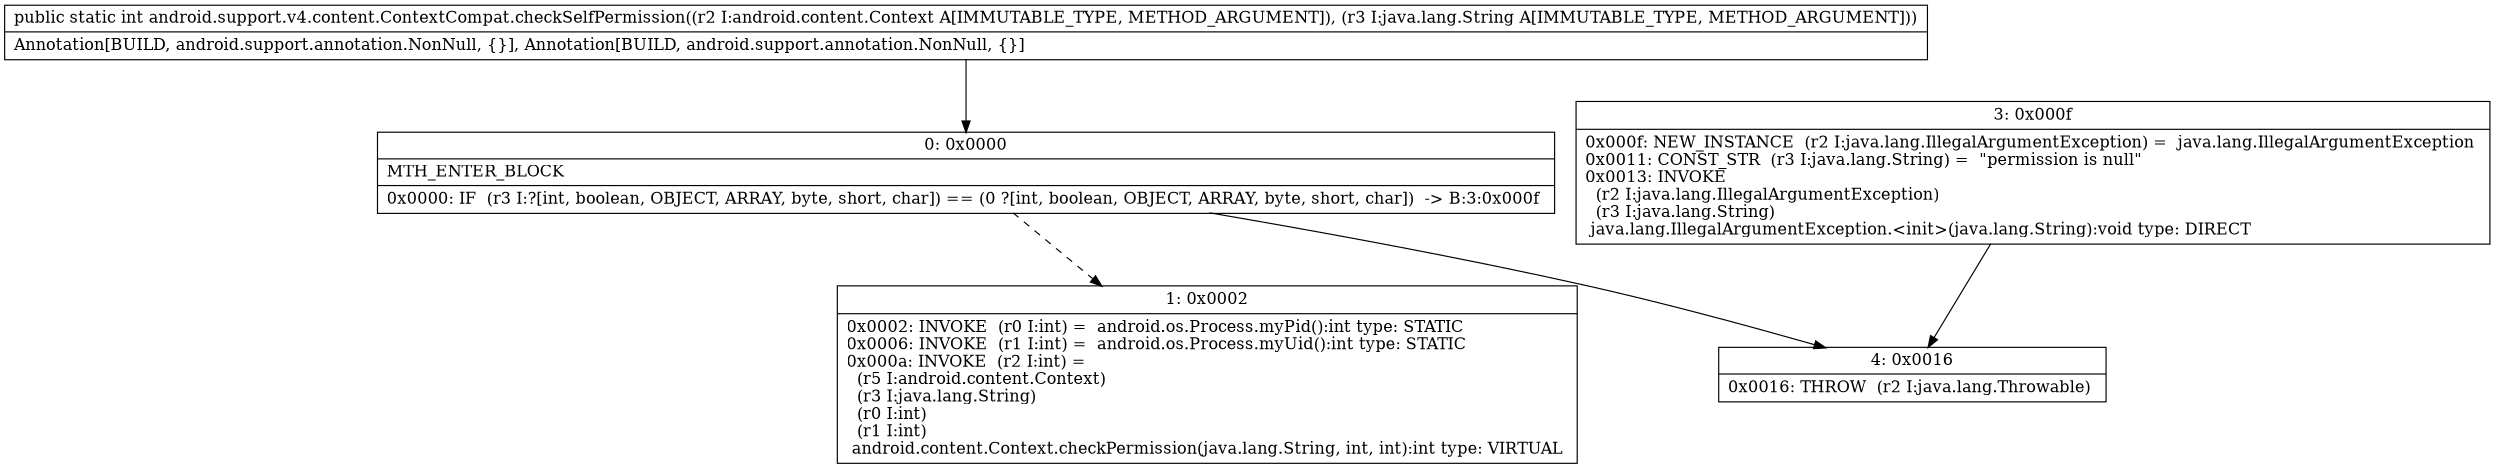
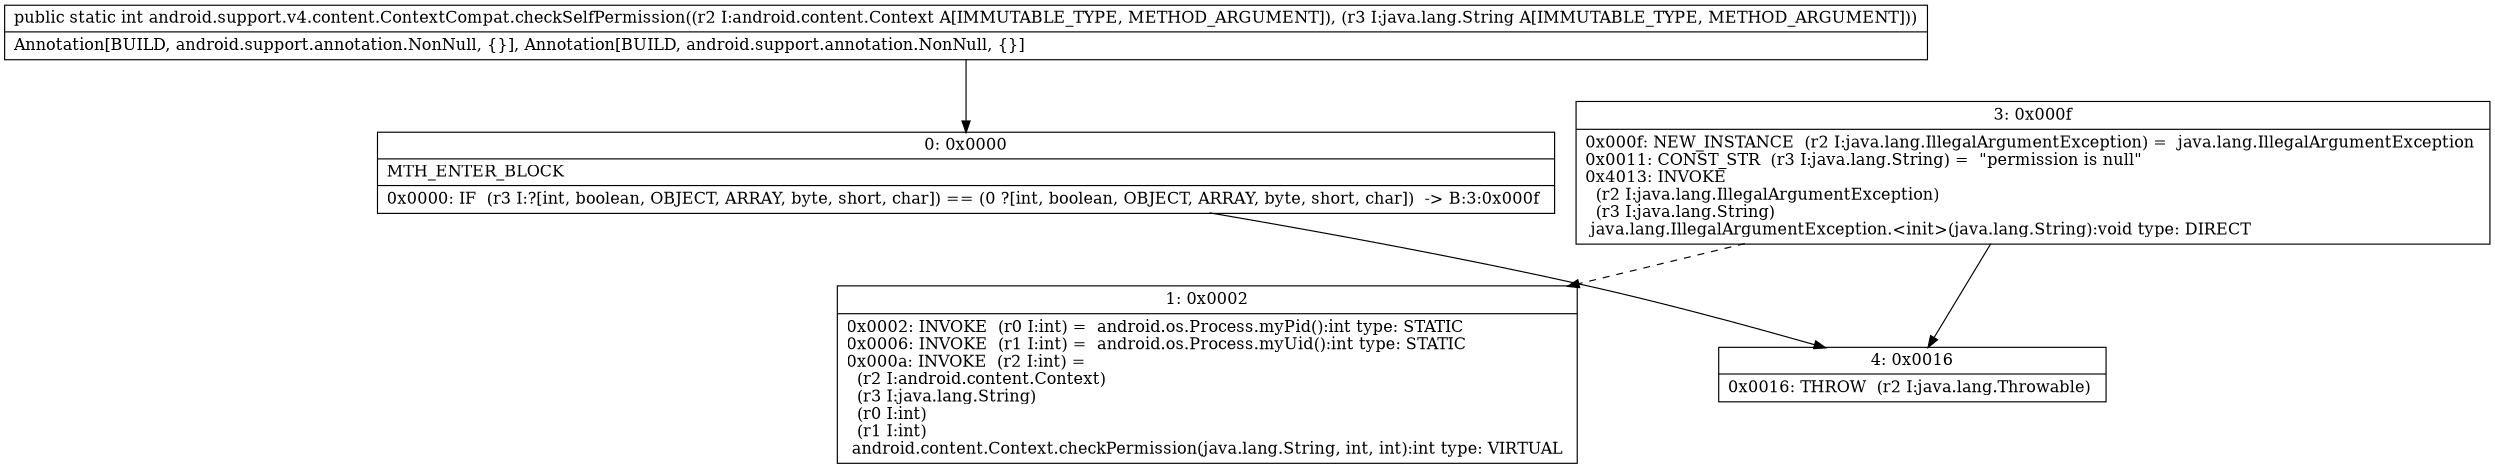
  digraph {
    node [shape=record]
    n1 [label="{0\:\ 0x0000|MTH_ENTER_BLOCK\l|0x0000: IF  (r3 I:?[int, boolean, OBJECT, ARRAY, byte, short, char]) == (0 ?[int, boolean, OBJECT, ARRAY, byte, short, char])  \-\> B:3:0x000f \l}"]
-   n2 [label="{1\:\ 0x0002|0x0002: INVOKE  (r0 I:int) =  android.os.Process.myPid():int type: STATIC \l0x0006: INVOKE  (r1 I:int) =  android.os.Process.myUid():int type: STATIC \l0x000a: INVOKE  (r2 I:int) = \l  (r5 I:android.content.Context)\l  (r3 I:java.lang.String)\l  (r0 I:int)\l  (r1 I:int)\l android.content.Context.checkPermission(java.lang.String, int, int):int type: VIRTUAL \l}"]
+   n2 [label="{1\:\ 0x0002|0x0002: INVOKE  (r0 I:int) =  android.os.Process.myPid():int type: STATIC \l0x0006: INVOKE  (r1 I:int) =  android.os.Process.myUid():int type: STATIC \l0x000a: INVOKE  (r2 I:int) = \l  (r2 I:android.content.Context)\l  (r3 I:java.lang.String)\l  (r0 I:int)\l  (r1 I:int)\l android.content.Context.checkPermission(java.lang.String, int, int):int type: VIRTUAL \l}"]
    n3 [label="{4\:\ 0x0016|0x0016: THROW  (r2 I:java.lang.Throwable) \l}"]
-   n4 [label="{3\:\ 0x000f|0x000f: NEW_INSTANCE  (r2 I:java.lang.IllegalArgumentException) =  java.lang.IllegalArgumentException \l0x0011: CONST_STR  (r3 I:java.lang.String) =  \"permission is null\" \l0x0013: INVOKE  \l  (r2 I:java.lang.IllegalArgumentException)\l  (r3 I:java.lang.String)\l java.lang.IllegalArgumentException.\<init\>(java.lang.String):void type: DIRECT \l}"]
+   n4 [label="{3\:\ 0x000f|0x000f: NEW_INSTANCE  (r2 I:java.lang.IllegalArgumentException) =  java.lang.IllegalArgumentException \l0x0011: CONST_STR  (r3 I:java.lang.String) =  \"permission is null\" \l0x4013: INVOKE  \l  (r2 I:java.lang.IllegalArgumentException)\l  (r3 I:java.lang.String)\l java.lang.IllegalArgumentException.\<init\>(java.lang.String):void type: DIRECT \l}"]
    n5 [label="{public static int android.support.v4.content.ContextCompat.checkSelfPermission((r2 I:android.content.Context A[IMMUTABLE_TYPE, METHOD_ARGUMENT]), (r3 I:java.lang.String A[IMMUTABLE_TYPE, METHOD_ARGUMENT]))  | Annotation[BUILD, android.support.annotation.NonNull, \{\}], Annotation[BUILD, android.support.annotation.NonNull, \{\}]\l}"]
-   n1 -> n2 [style=dashed]
+   n4 -> n2 [style=dashed]
    n1 -> n3
    n4 -> n3
    n5 -> n1
  }
